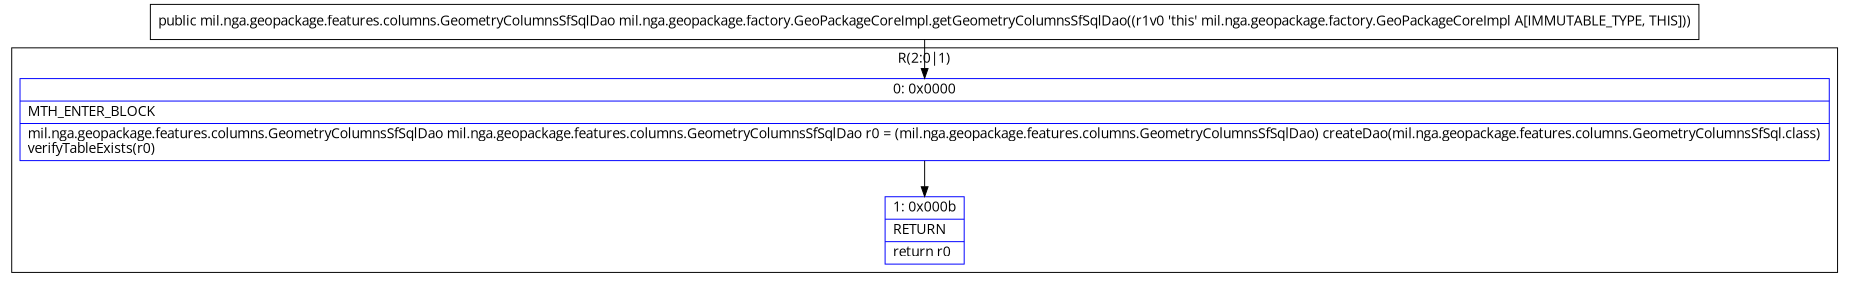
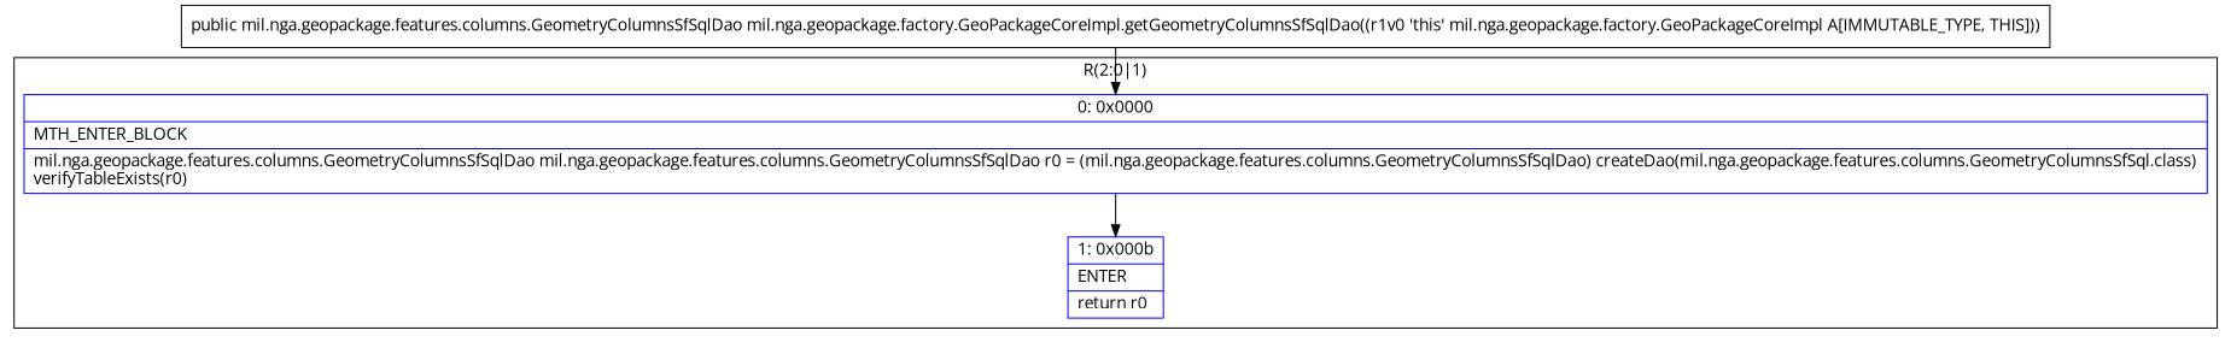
  digraph {
    fontname="Open Sans"
    node [color=blue shape=record fontname="Open Sans"]
    edge [fontname="Open Sans"]
    n1 [label="{0\:\ 0x0000|MTH_ENTER_BLOCK\l|mil.nga.geopackage.features.columns.GeometryColumnsSfSqlDao mil.nga.geopackage.features.columns.GeometryColumnsSfSqlDao r0 = (mil.nga.geopackage.features.columns.GeometryColumnsSfSqlDao) createDao(mil.nga.geopackage.features.columns.GeometryColumnsSfSql.class)\lverifyTableExists(r0)\l}"]
-   n2 [label="{1\:\ 0x000b|RETURN\l|return r0\l}"]
+   n2 [label="{1\:\ 0x000b|ENTER\l|return r0\l}"]
    n3 [label="{public mil.nga.geopackage.features.columns.GeometryColumnsSfSqlDao mil.nga.geopackage.factory.GeoPackageCoreImpl.getGeometryColumnsSfSqlDao((r1v0 'this' mil.nga.geopackage.factory.GeoPackageCoreImpl A[IMMUTABLE_TYPE, THIS])) }" color=""]
    subgraph cluster_1 {
      label="R(2:0|1)"
      n1
      n2
    }
    n1 -> n2
    n3 -> n1
  }
